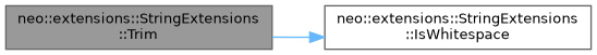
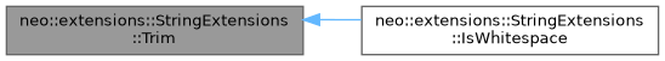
  digraph {
    rankdir=LR
    node [fontname=Helvetica fontsize=10 shape=box style=filled]
    n1 [color=gray40 fillcolor=grey60 fontcolor=black height=0.2 label="neo::extensions::StringExtensions\l::Trim" width=0.4]
    n2 [color=grey40 fillcolor=white height=0.2 label="neo::extensions::StringExtensions\l::IsWhitespace" width=0.4]
-   n1 -> n2 [color=steelblue1 fontname=Helvetica fontsize=10 labelfontname=Helvetica labelfontsize=10 style=solid]
+   n2 -> n1 [color=steelblue1 fontname=Helvetica fontsize=10 labelfontname=Helvetica labelfontsize=10 style=solid]
  }
